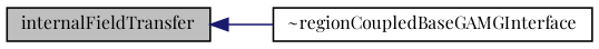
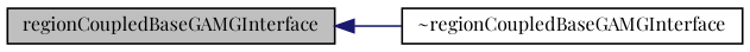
  digraph {
    rankdir=LR
    fontname="Playfair Display"
    node [color=black fontname="Playfair Display" fontsize=10 shape=record]
-   n1 [fillcolor=grey75 fontcolor=black height=0.2 label=internalFieldTransfer style=filled width=0.4]
+   n1 [fillcolor=grey75 fontcolor=black height=0.2 label=regionCoupledBaseGAMGInterface style=filled width=0.4]
    n2 [height=0.2 label="~regionCoupledBaseGAMGInterface" width=0.4]
    n1 -> n2 [color=midnightblue dir=back fontname="Playfair Display" fontsize=10 labelfontname=Helvetica labelfontsize=10 style=solid]
  }
